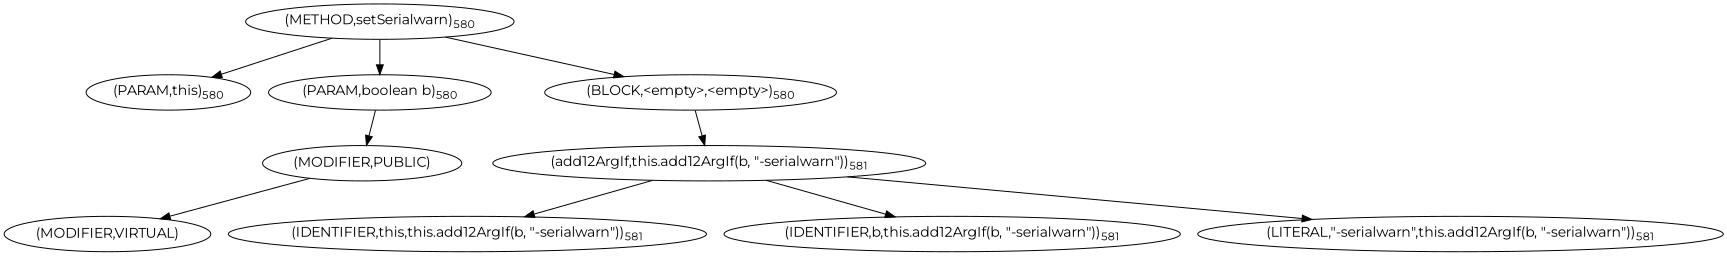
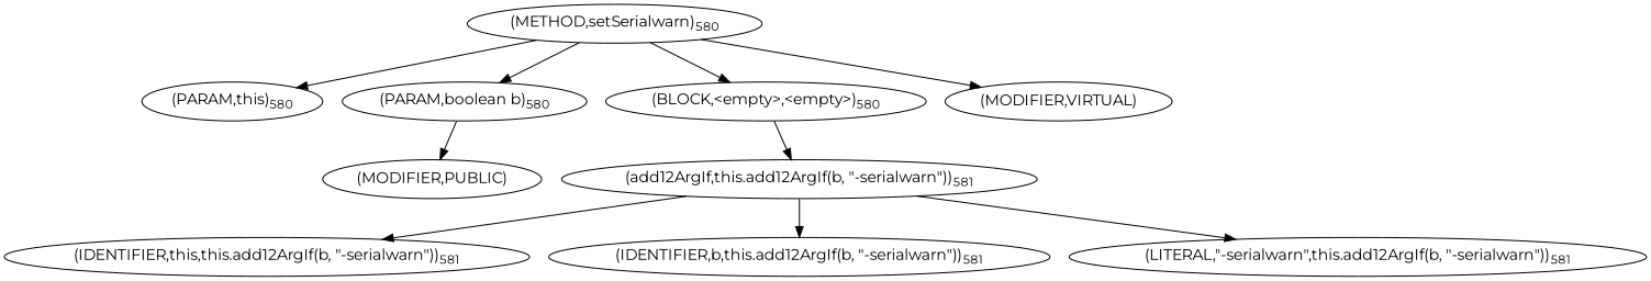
  digraph {
    fontname=Montserrat
    node [fontname=Montserrat]
    edge [fontname=Montserrat]
    n1 [label=<(METHOD,setSerialwarn)<SUB>580</SUB>>]
    n2 [label=<(PARAM,this)<SUB>580</SUB>>]
    n3 [label=<(PARAM,boolean b)<SUB>580</SUB>>]
    n4 [label=<(BLOCK,&lt;empty&gt;,&lt;empty&gt;)<SUB>580</SUB>>]
    n5 [label=<(MODIFIER,VIRTUAL)>]
    n6 [label=<(MODIFIER,PUBLIC)>]
    n7 [label=<(add12ArgIf,this.add12ArgIf(b, &quot;-serialwarn&quot;))<SUB>581</SUB>>]
    n8 [label=<(IDENTIFIER,this,this.add12ArgIf(b, &quot;-serialwarn&quot;))<SUB>581</SUB>>]
    n9 [label=<(IDENTIFIER,b,this.add12ArgIf(b, &quot;-serialwarn&quot;))<SUB>581</SUB>>]
    n10 [label=<(LITERAL,&quot;-serialwarn&quot;,this.add12ArgIf(b, &quot;-serialwarn&quot;))<SUB>581</SUB>>]
    n1 -> n2
    n1 -> n3
    n1 -> n4
-   n6 -> n5
+   n1 -> n5
    n3 -> n6
    n4 -> n7
    n7 -> n8
    n7 -> n9
    n7 -> n10
  }
